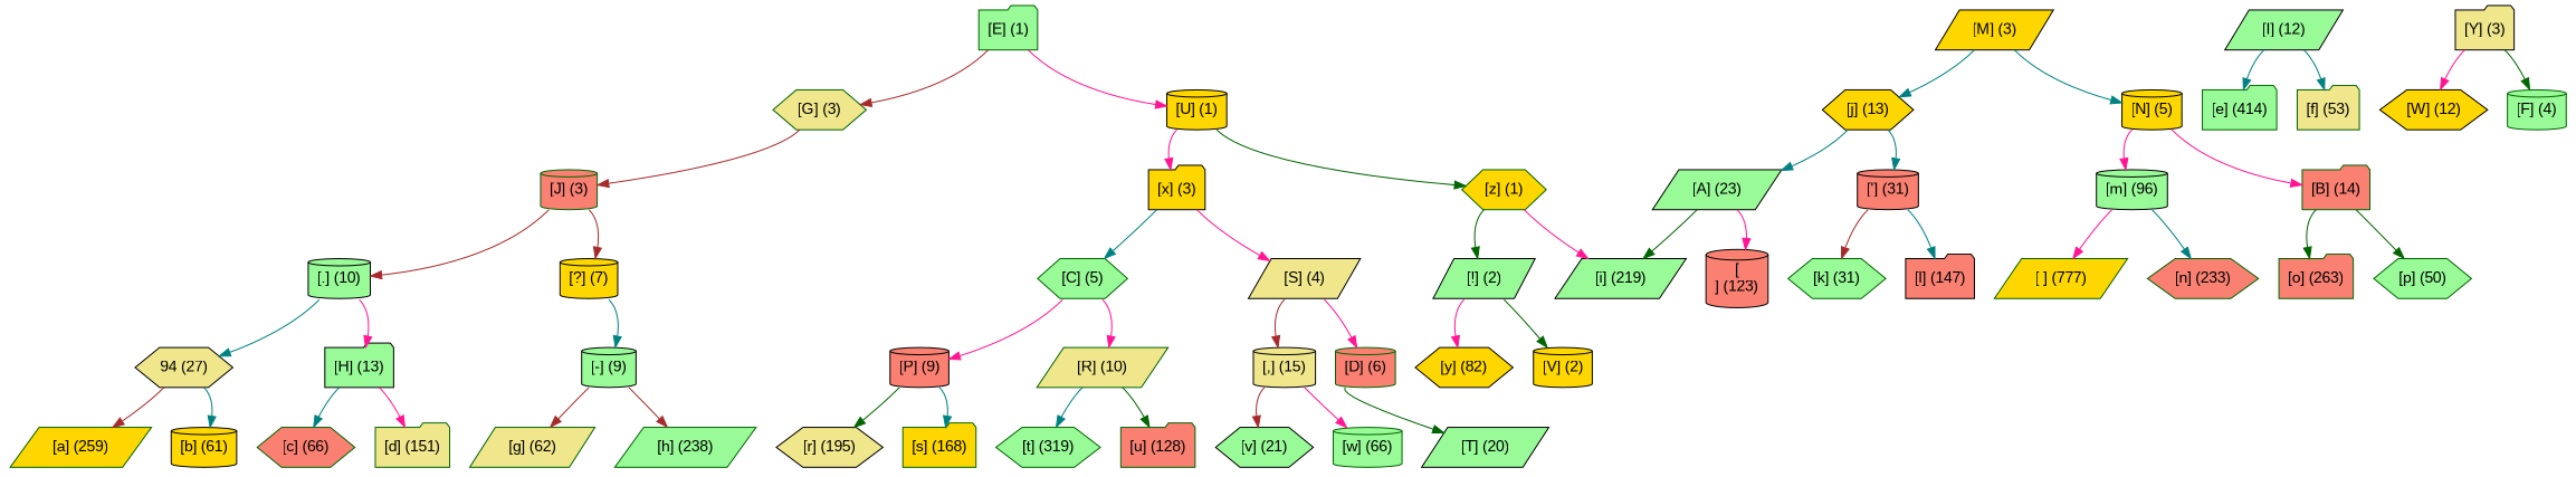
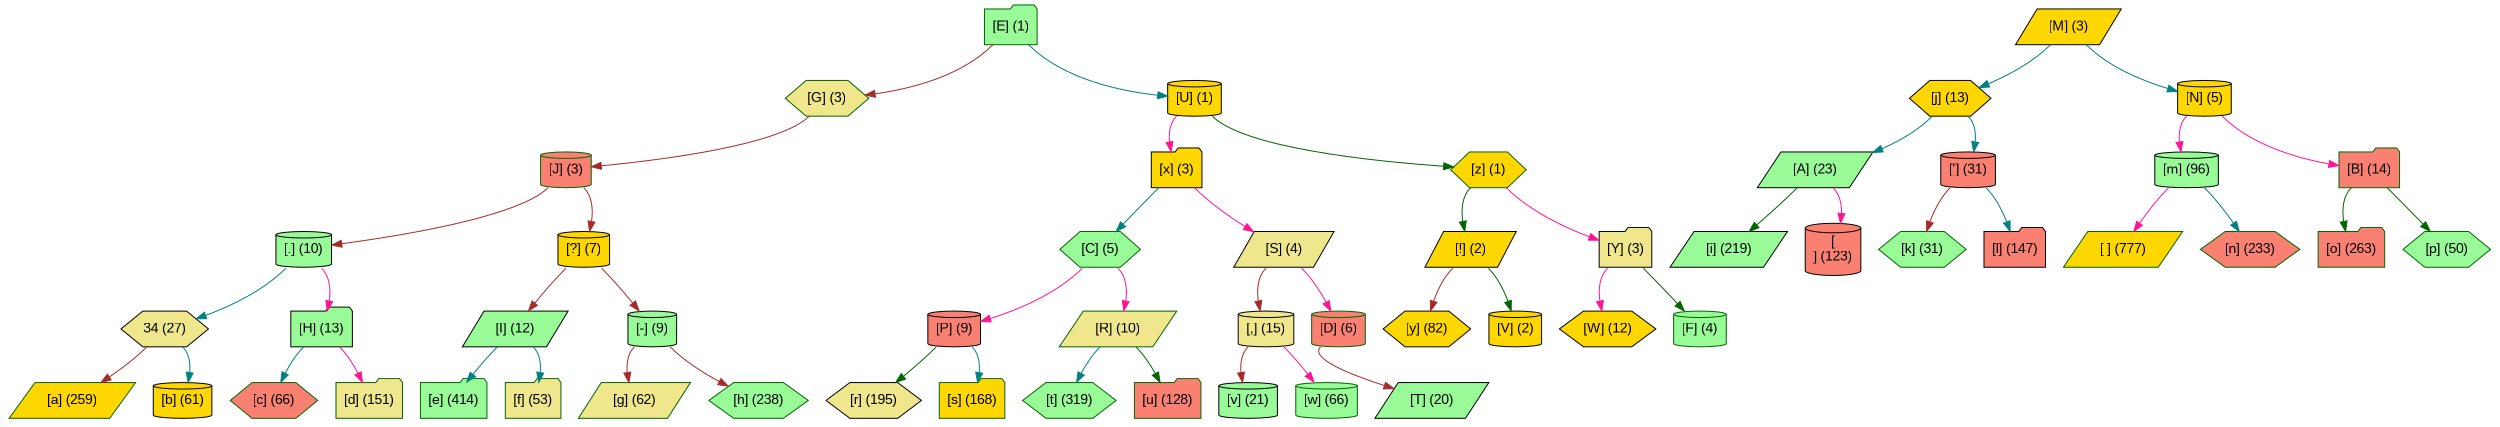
  digraph {
    node [color=black fillcolor=palegreen fontname=Arial shape=cylinder style=filled]
    edge [color=deeppink tailport=sw]
    n1 [color=darkgreen label="[E] (1)" shape=folder width=0.5]
    n2 [color=darkgreen fillcolor=khaki label="[G] (3)" shape=hexagon width=0.5]
    n3 [fillcolor=gold label="[U] (1)" width=0.5]
    n4 [color=darkgreen fillcolor=salmon label="[J] (3)" width=0.5]
    n5 [fillcolor=gold label="[x] (3)" shape=folder width=0.5]
    n6 [color=darkgreen fillcolor=gold label="[z] (1)" shape=hexagon width=0.5]
    n7 [label="[.] (10)" width=0.5]
    n8 [fillcolor=gold label="[?] (7)" width=0.5]
    n9 [fillcolor=gold label="[M] (3)" shape=parallelogram width=0.5]
    n10 [fillcolor=gold label="[j] (13)" shape=hexagon width=0.5]
    n11 [fillcolor=gold label="[N] (5)" width=0.5]
-   n12 [fillcolor=khaki label="94 (27)" shape=hexagon width=0.5]
+   n12 [fillcolor=khaki label="34 (27)" shape=hexagon width=0.5]
    n13 [label="[H] (13)" shape=folder width=0.5]
    n14 [label="[I] (12)" shape=parallelogram width=0.5]
    n15 [label="[-] (9)" width=0.5]
    n16 [color=darkgreen fillcolor=gold label="[a] (259)" shape=parallelogram width=0.5]
    n17 [fillcolor=gold label="[b] (61)" width=0.5]
    n18 [color=darkgreen fillcolor=salmon label="[c] (66)" shape=hexagon width=0.5]
    n19 [color=darkgreen fillcolor=khaki label="[d] (151)" shape=folder width=0.5]
    n20 [color=darkgreen label="[e] (414)" shape=folder width=0.5]
    n21 [color=darkgreen fillcolor=khaki label="[f] (53)" shape=folder width=0.5]
    n22 [color=darkgreen fillcolor=khaki label="[g] (62)" shape=parallelogram width=0.5]
-   n23 [color=darkgreen label="[h] (238)" shape=parallelogram width=0.5]
+   n23 [color=darkgreen label="[h] (238)" shape=hexagon width=0.5]
    n24 [label="[A] (23)" shape=parallelogram width=0.5]
    n25 [fillcolor=salmon label="['] (31)" width=0.5]
    n26 [label="[m] (96)" width=0.5]
    n27 [color=darkgreen fillcolor=salmon label="[B] (14)" shape=folder width=0.5]
    n28 [label="[i] (219)" shape=parallelogram width=0.5]
    n29 [fillcolor=salmon label="[\n] (123)" width=0.5]
    n30 [color=darkgreen label="[k] (31)" shape=hexagon width=0.5]
    n31 [fillcolor=salmon label="[l] (147)" shape=folder width=0.5]
    n32 [color=darkgreen fillcolor=gold label="[ ] (777)" shape=parallelogram width=0.5]
    n33 [color=darkgreen fillcolor=salmon label="[n] (233)" shape=hexagon width=0.5]
    n34 [color=darkgreen fillcolor=salmon label="[o] (263)" shape=folder width=0.5]
    n35 [color=darkgreen label="[p] (50)" shape=hexagon width=0.5]
    n36 [color=darkgreen label="[C] (5)" shape=hexagon width=0.5]
    n37 [fillcolor=khaki label="[S] (4)" shape=parallelogram width=0.5]
-   n38 [label="[!] (2)" shape=parallelogram width=0.5]
+   n38 [fillcolor=gold label="[!] (2)" shape=parallelogram width=0.5]
    n39 [fillcolor=khaki label="[Y] (3)" shape=folder width=0.5]
    n40 [fillcolor=salmon label="[P] (9)" width=0.5]
    n41 [color=darkgreen fillcolor=khaki label="[R] (10)" shape=parallelogram width=0.5]
    n42 [fillcolor=khaki label="[,] (15)" width=0.5]
    n43 [color=darkgreen fillcolor=salmon label="[D] (6)" width=0.5]
    n44 [fillcolor=khaki label="[r] (195)" shape=hexagon width=0.5]
    n45 [color=darkgreen fillcolor=gold label="[s] (168)" shape=folder width=0.5]
    n46 [color=darkgreen label="[t] (319)" shape=hexagon width=0.5]
    n47 [color=darkgreen fillcolor=salmon label="[u] (128)" shape=folder width=0.5]
-   n48 [label="[v] (21)" shape=hexagon width=0.5]
+   n48 [label="[v] (21)" width=0.5]
    n49 [color=darkgreen label="[w] (66)" width=0.5]
    n50 [label="[T] (20)" shape=parallelogram width=0.5]
    n51 [fillcolor=gold label="[y] (82)" shape=hexagon width=0.5]
    n52 [fillcolor=gold label="[V] (2)" width=0.5]
    n53 [fillcolor=gold label="[W] (12)" shape=hexagon width=0.5]
    n54 [color=darkgreen label="[F] (4)" width=0.5]
    n1 -> n2 [color=brown]
-   n1 -> n3 [tailport=se]
+   n1 -> n3 [color=teal tailport=se]
    n2 -> n4 [color=brown]
    n3 -> n5
    n3 -> n6 [color=darkgreen tailport=se]
    n4 -> n7 [color=brown]
    n4 -> n8 [color=brown tailport=se]
    n5 -> n36 [color=teal]
    n5 -> n37 [tailport=se]
    n6 -> n38 [color=darkgreen]
-   n6 -> n28 [tailport=se]
+   n6 -> n39 [tailport=se]
    n7 -> n12 [color=teal]
    n7 -> n13 [tailport=se]
-   n8 -> n15 [color=teal tailport=se]
+   n8 -> n14 [color=brown]
+   n8 -> n15 [color=brown tailport=se]
    n9 -> n10 [color=teal]
    n9 -> n11 [color=teal tailport=se]
    n10 -> n24 [color=teal]
    n10 -> n25 [color=teal tailport=se]
    n11 -> n26
    n11 -> n27 [tailport=se]
    n12 -> n16 [color=brown]
    n12 -> n17 [color=teal tailport=se]
    n13 -> n18 [color=teal]
    n13 -> n19 [tailport=se]
    n14 -> n20 [color=teal]
    n14 -> n21 [color=teal tailport=se]
    n15 -> n22 [color=brown]
    n15 -> n23 [color=brown tailport=se]
    n24 -> n28 [color=darkgreen]
    n24 -> n29 [tailport=se]
    n25 -> n30 [color=brown]
    n25 -> n31 [color=teal tailport=se]
    n26 -> n32
    n26 -> n33 [color=teal tailport=se]
    n27 -> n34 [color=darkgreen]
    n27 -> n35 [color=darkgreen tailport=se]
    n36 -> n40
    n36 -> n41 [tailport=se]
    n37 -> n42 [color=brown]
    n37 -> n43 [tailport=se]
-   n38 -> n51
+   n38 -> n51 [color=brown]
    n38 -> n52 [color=darkgreen tailport=se]
    n39 -> n53
    n39 -> n54 [color=darkgreen tailport=se]
    n40 -> n44 [color=darkgreen]
    n40 -> n45 [color=teal tailport=se]
    n41 -> n46 [color=teal]
    n41 -> n47 [color=darkgreen tailport=se]
    n42 -> n48 [color=brown]
    n42 -> n49 [tailport=se]
-   n43 -> n50 [color=darkgreen]
+   n43 -> n50 [color=brown]
  }
